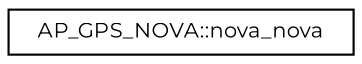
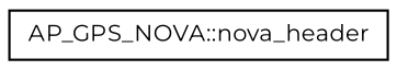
  digraph {
    rankdir=LR
    fontname=Montserrat
-   n1 [color=black fillcolor=white fontname=Montserrat fontsize=10 height=0.2 label="AP_GPS_NOVA::nova_nova" shape=record style=filled width=0.4]
+   n1 [color=black fillcolor=white fontname=Montserrat fontsize=10 height=0.2 label="AP_GPS_NOVA::nova_header" shape=record style=filled width=0.4]
  }
